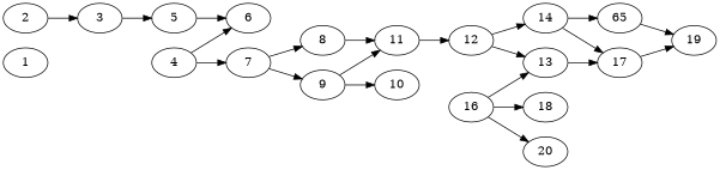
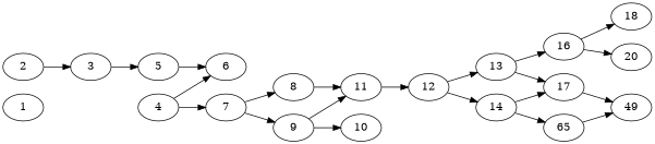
  digraph {
    rankdir=LR
    node [alpha=0.02]
    1 [expect_size=22922240]
    2 [alpha=0.07 expect_size=37354496]
    3 [alpha=0.09 expect_size=25732096]
    5 [alpha=0.13 expect_size=27206656]
    4 [alpha=0.03 expect_size=8105984]
    6 [alpha=0.14 expect_size=13406208]
    7 [alpha=0.15 expect_size=48484352]
    8 [alpha=0.03 expect_size=13584384]
    9 [alpha=0.08 expect_size=28984320]
    11 [alpha=0.11 expect_size=29529088]
    10 [alpha=0.18 expect_size=33412096]
    12 [alpha=0.05 expect_size=33088512]
    13 [alpha=0.15 expect_size=49080320]
    14 [expect_size=24081408]
    16 [alpha=0.10 expect_size=13383680]
    17 [alpha=0.14 expect_size=45434880]
    n17 [alpha=0.04 expect_size=30249984 label=65]
    18 [alpha=0.19 expect_size=33729536]
    20 [alpha=0.06 expect_size=12622848]
-   19 [alpha=0.10 expect_size=41428992]
+   19 [alpha=0.10 expect_size=41428992 label=49]
    2 -> 3
    3 -> 5
    5 -> 6
    4 -> 6
    4 -> 7
    7 -> 8
    7 -> 9
    8 -> 11
    9 -> 11
    9 -> 10
    11 -> 12
    12 -> 13
    12 -> 14
-   16 -> 13
+   13 -> 16
    13 -> 17
    14 -> 17
    14 -> n17
    16 -> 18
    16 -> 20
    17 -> 19
    n17 -> 19
  }
